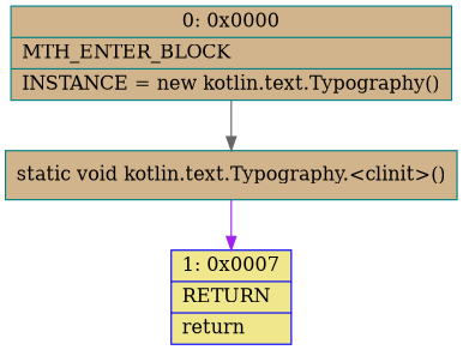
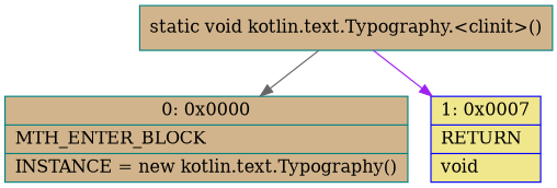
  digraph {
    node [color=teal fillcolor=tan shape=record style=filled]
    n1 [label="{0\:\ 0x0000|MTH_ENTER_BLOCK\l|INSTANCE = new kotlin.text.Typography()\l}"]
-   n2 [color=blue fillcolor=khaki label="{1\:\ 0x0007|RETURN\l|return\l}"]
+   n2 [color=blue fillcolor=khaki label="{1\:\ 0x0007|RETURN\l|void\l}"]
    n3 [label="{static void kotlin.text.Typography.\<clinit\>() }"]
-   n1 -> n3 [color=gray40]
+   n3 -> n1 [color=gray40]
    n3 -> n2 [color=purple]
  }
